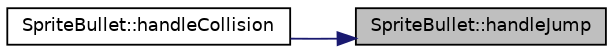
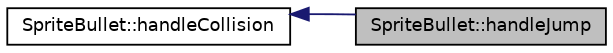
  digraph {
    rankdir=RL
    node [color=black fontname=Helvetica fontsize=10 shape=record style=filled]
    n1 [fillcolor=grey75 fontcolor=black height=0.2 label="SpriteBullet::handleJump" width=0.4]
    n2 [fillcolor=white height=0.2 label="SpriteBullet::handleCollision" width=0.4]
-   n1 -> n2 [color=midnightblue dir=back fontname=Helvetica fontsize=10 labelfontname=Helvetica labelfontsize=10 style=solid]
+   n2 -> n1 [color=midnightblue dir=back fontname=Helvetica fontsize=10 labelfontname=Helvetica labelfontsize=10 style=solid]
  }
